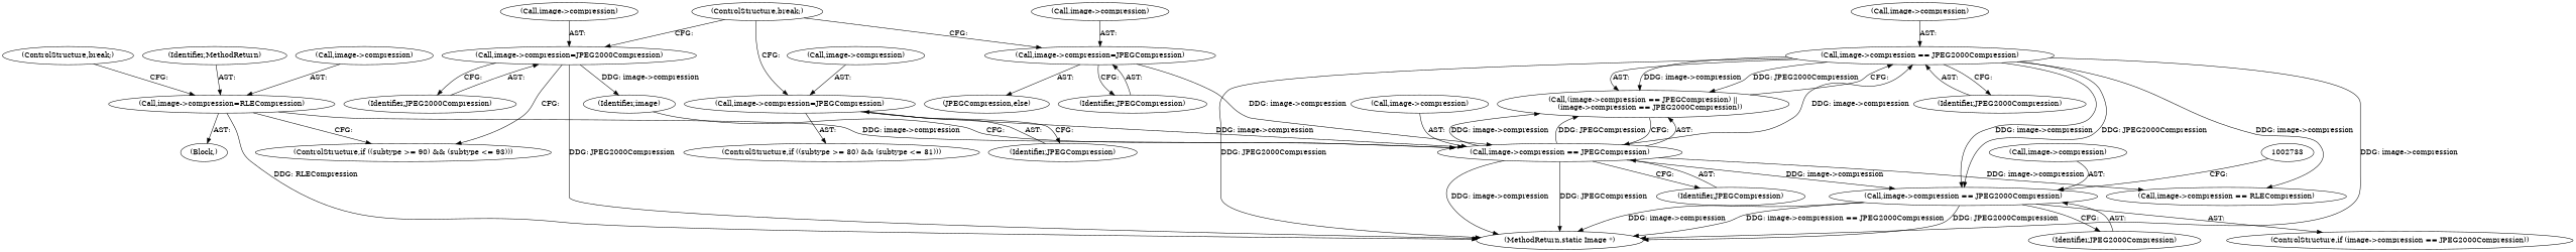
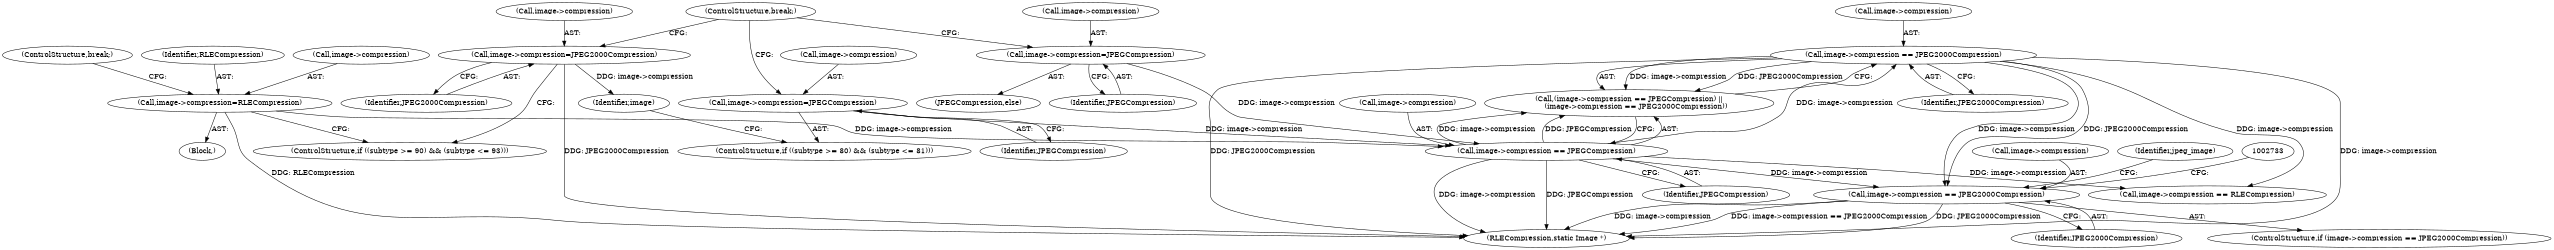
  digraph {
    n1 [label="(Call,image->compression == JPEG2000Compression)"]
    n2 [label="(Identifier,JPEG2000Compression)"]
-   n3 [label="(MethodReturn,static Image *)"]
+   n3 [label="(RLECompression,static Image *)"]
    n4 [label="(ControlStructure,if (image->compression == JPEG2000Compression))"]
    n5 [label="(Call,image->compression == JPEG2000Compression)"]
    n6 [label="(Call,(image->compression == JPEGCompression) ||\n      (image->compression == JPEG2000Compression))"]
    n7 [label="(Identifier,JPEG2000Compression)"]
    n8 [label="(Call,image->compression == RLECompression)"]
    n9 [label="(Call,image->compression == JPEGCompression)"]
    n10 [label="(Identifier,JPEGCompression)"]
    n11 [label="(Call,image->compression=JPEGCompression)"]
    n12 [label="(Identifier,JPEGCompression)"]
    n13 [label="(ControlStructure,if ((subtype >= 80) && (subtype <= 81)))"]
    n14 [label="(Call,image->compression=JPEG2000Compression)"]
    n15 [label="(ControlStructure,if ((subtype >= 90) && (subtype <= 93)))"]
    n16 [label="(Identifier,JPEG2000Compression)"]
    n17 [label="(Identifier,image)"]
    n18 [label="(Call,image->compression=JPEGCompression)"]
    n19 [label="(Identifier,JPEGCompression)"]
    n20 [label="(JPEGCompression,else)"]
    n21 [label="(Call,image->compression=RLECompression)"]
    n22 [label="(Block,)"]
-   n23 [label="(Identifier,MethodReturn)"]
+   n23 [label="(Identifier,RLECompression)"]
    n24 [label="(ControlStructure,break;)"]
    n25 [label="(Call,image->compression)"]
    n26 [label="(Call,image->compression)"]
    n27 [label="(Call,image->compression)"]
    n28 [label="(Call,image->compression)"]
    n29 [label="(ControlStructure,break;)"]
    n30 [label="(Call,image->compression)"]
    n31 [label="(Call,image->compression)"]
    n32 [label="(Call,image->compression)"]
+   n33 [label="(Identifier,jpeg_image)"]
    1002733
    n1 -> n2 [label="CFG: "]
    n1 -> n3 [label="DDG: image->compression"]
    n1 -> n3 [label="DDG: image->compression == JPEG2000Compression"]
    n1 -> n3 [label="DDG: JPEG2000Compression"]
    n1 -> n4 [label="AST: "]
    n2 -> n1 [label="AST: "]
    n5 -> n1 [label="DDG: image->compression"]
    n5 -> n1 [label="DDG: JPEG2000Compression"]
    n5 -> n3 [label="DDG: image->compression"]
    n5 -> n3 [label="DDG: JPEG2000Compression"]
    n5 -> n6 [label="AST: "]
    n5 -> n6 [label="DDG: image->compression"]
    n5 -> n6 [label="DDG: JPEG2000Compression"]
    n5 -> n7 [label="CFG: "]
    n5 -> n8 [label="DDG: image->compression"]
    n6 -> n5 [label="CFG: "]
    n6 -> n9 [label="CFG: "]
    n7 -> n5 [label="AST: "]
    n9 -> n1 [label="DDG: image->compression"]
    n9 -> n3 [label="DDG: image->compression"]
    n9 -> n3 [label="DDG: JPEGCompression"]
    n9 -> n5 [label="DDG: image->compression"]
    n9 -> n6 [label="AST: "]
    n9 -> n6 [label="DDG: image->compression"]
    n9 -> n6 [label="DDG: JPEGCompression"]
    n9 -> n8 [label="DDG: image->compression"]
    n9 -> n10 [label="CFG: "]
    n10 -> n9 [label="AST: "]
    n11 -> n9 [label="DDG: image->compression"]
    n11 -> n12 [label="CFG: "]
    n11 -> n13 [label="AST: "]
    n12 -> n11 [label="AST: "]
    n14 -> n3 [label="DDG: JPEG2000Compression"]
    n14 -> n15 [label="CFG: "]
    n14 -> n16 [label="CFG: "]
    n14 -> n17 [label="DDG: image->compression"]
    n16 -> n14 [label="AST: "]
-   n17 -> n9 [label="CFG: "]
+   n17 -> n13 [label="CFG: "]
    n18 -> n9 [label="DDG: image->compression"]
    n18 -> n19 [label="CFG: "]
    n18 -> n20 [label="AST: "]
    n19 -> n18 [label="AST: "]
    n21 -> n3 [label="DDG: RLECompression"]
    n21 -> n9 [label="DDG: image->compression"]
    n21 -> n15 [label="CFG: "]
    n21 -> n22 [label="AST: "]
    n23 -> n21 [label="AST: "]
    n24 -> n11 [label="CFG: "]
    n24 -> n14 [label="CFG: "]
    n24 -> n18 [label="CFG: "]
    n25 -> n11 [label="AST: "]
    n26 -> n21 [label="AST: "]
    n27 -> n18 [label="AST: "]
    n28 -> n1 [label="AST: "]
    n29 -> n21 [label="CFG: "]
    n30 -> n5 [label="AST: "]
    n31 -> n14 [label="AST: "]
    n32 -> n9 [label="AST: "]
+   n33 -> n1 [label="CFG: "]
    1002733 -> n1 [label="CFG: "]
  }
